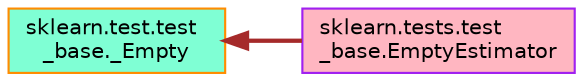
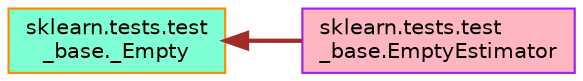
  digraph {
    rankdir=LR
    node [fontname=Helvetica fontsize=10 shape=box style=filled]
-   n1 [color=darkorange fillcolor=aquamarine fontcolor=black height=0.2 label="sklearn.test.test\l_base._Empty" width=0.4]
+   n1 [color=darkorange fillcolor=aquamarine fontcolor=black height=0.2 label="sklearn.tests.test\l_base._Empty" width=0.4]
    n2 [color=purple fillcolor=lightpink height=0.2 label="sklearn.tests.test\l_base.EmptyEstimator" width=0.4]
    n1 -> n2 [color=brown dir=back fontname=Helvetica fontsize=10 labelfontname=Helvetica labelfontsize=10 style=bold]
  }
